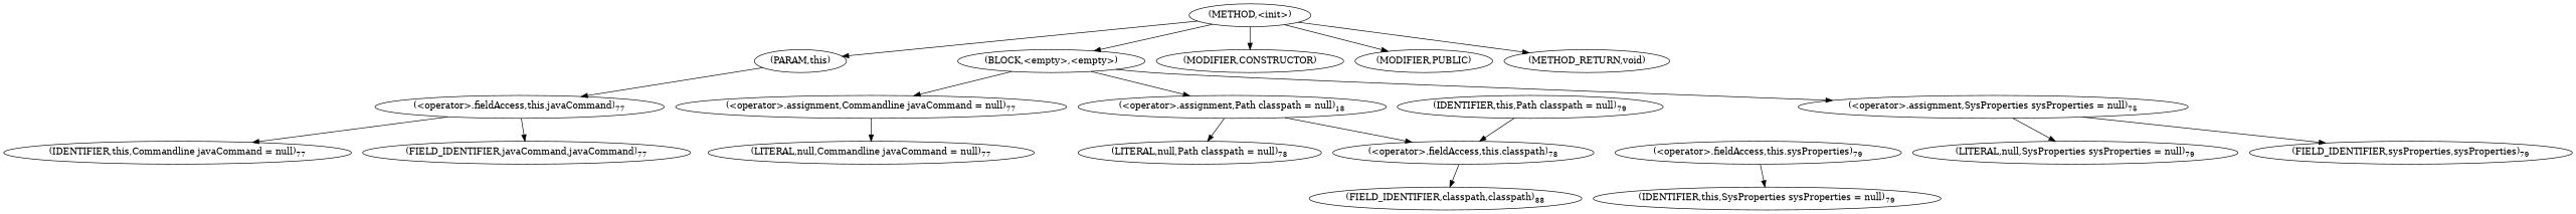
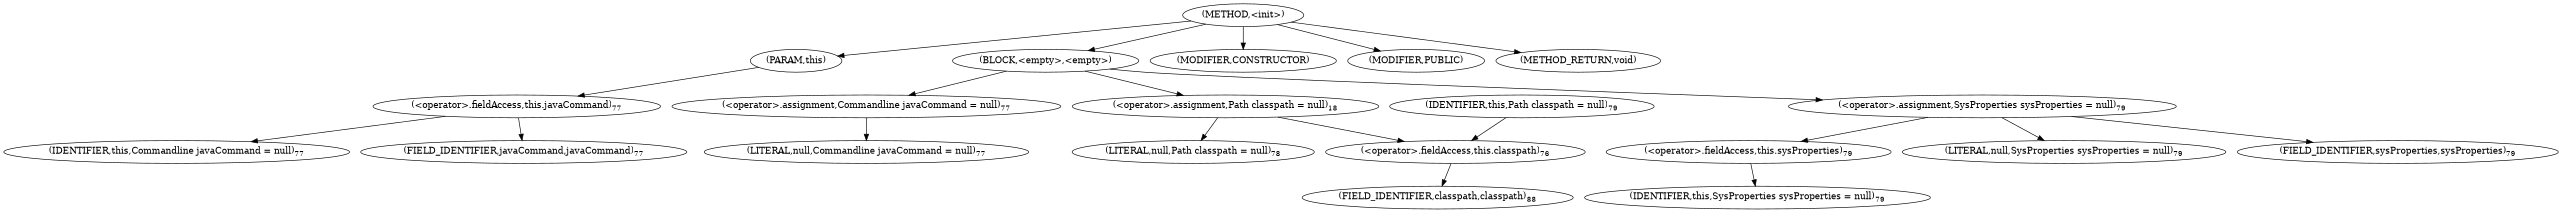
  digraph {
    n1 [label=<(METHOD,&lt;init&gt;)>]
    n2 [label=<(PARAM,this)>]
    n3 [label=<(BLOCK,&lt;empty&gt;,&lt;empty&gt;)>]
    n4 [label=<(MODIFIER,CONSTRUCTOR)>]
    n5 [label=<(MODIFIER,PUBLIC)>]
    n6 [label=<(METHOD_RETURN,void)>]
    n7 [label=<(&lt;operator&gt;.fieldAccess,this.javaCommand)<SUB>77</SUB>>]
    n8 [label=<(&lt;operator&gt;.assignment,Commandline javaCommand = null)<SUB>77</SUB>>]
    n9 [label=<(&lt;operator&gt;.assignment,Path classpath = null)<SUB>18</SUB>>]
-   n10 [label=<(&lt;operator&gt;.assignment,SysProperties sysProperties = null)<SUB>75</SUB>>]
+   n10 [label=<(&lt;operator&gt;.assignment,SysProperties sysProperties = null)<SUB>79</SUB>>]
    n11 [label=<(LITERAL,null,Commandline javaCommand = null)<SUB>77</SUB>>]
-   n12 [label=<(&lt;operator&gt;.fieldAccess,this.classpath)<SUB>78</SUB>>]
+   n12 [label=<(&lt;operator&gt;.fieldAccess,this.classpath)<SUB>76</SUB>>]
    n13 [label=<(LITERAL,null,Path classpath = null)<SUB>78</SUB>>]
    n14 [label=<(&lt;operator&gt;.fieldAccess,this.sysProperties)<SUB>79</SUB>>]
    n15 [label=<(LITERAL,null,SysProperties sysProperties = null)<SUB>79</SUB>>]
    n16 [label=<(FIELD_IDENTIFIER,sysProperties,sysProperties)<SUB>79</SUB>>]
    n17 [label=<(IDENTIFIER,this,Commandline javaCommand = null)<SUB>77</SUB>>]
    n18 [label=<(FIELD_IDENTIFIER,javaCommand,javaCommand)<SUB>77</SUB>>]
    n19 [label=<(FIELD_IDENTIFIER,classpath,classpath)<SUB>88</SUB>>]
    n20 [label=<(IDENTIFIER,this,Path classpath = null)<SUB>79</SUB>>]
    n21 [label=<(IDENTIFIER,this,SysProperties sysProperties = null)<SUB>79</SUB>>]
    n1 -> n2
    n1 -> n3
    n1 -> n4
    n1 -> n5
    n1 -> n6
    n2 -> n7
    n3 -> n8
    n3 -> n9
    n3 -> n10
    n7 -> n17
    n7 -> n18
    n8 -> n11
    n9 -> n12
    n9 -> n13
+   n10 -> n14
    n10 -> n15
    n10 -> n16
    n12 -> n19
    n14 -> n21
    n20 -> n12
  }
